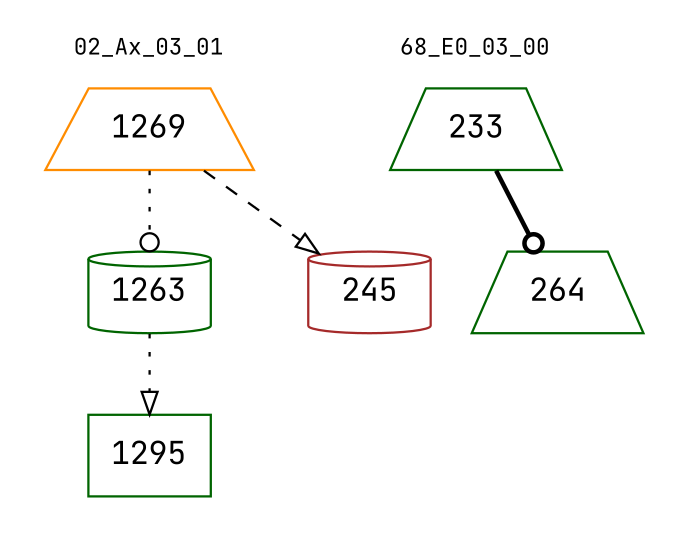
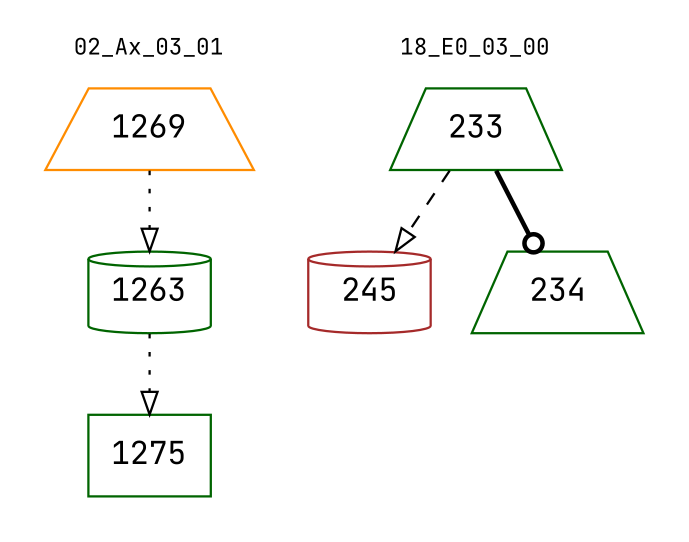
  digraph {
    fontname="JetBrains Mono"
    node [color=darkgreen fontname="JetBrains Mono" shape=trapezium]
    edge [arrowhead=odot color=black fontname="JetBrains Mono" style=dotted]
    n1 [color=darkorange label=1269]
    n2 [label=1263 shape=cylinder]
-   n3 [label=1295 shape=box]
+   n3 [label=1275 shape=box]
    n4 [label=233]
-   n5 [label=264]
+   n5 [label=234]
    n6 [color=brown label=245 shape=cylinder]
    subgraph cluster_1 {
      color=white
      fontsize=10
      label="02_Ax_03_01"
      n1
      n2
      n3
    }
    subgraph cluster_2 {
      color=white
      fontsize=10
-     label="68_E0_03_00"
+     label="18_E0_03_00"
      n4
      n5
      n6
    }
-   n1 -> n2
+   n1 -> n2 [arrowhead=onormal]
    n2 -> n3 [arrowhead=onormal]
    n4 -> n5 [style=bold]
-   n1 -> n6 [arrowhead=onormal style=dashed]
+   n4 -> n6 [arrowhead=onormal style=dashed]
  }
